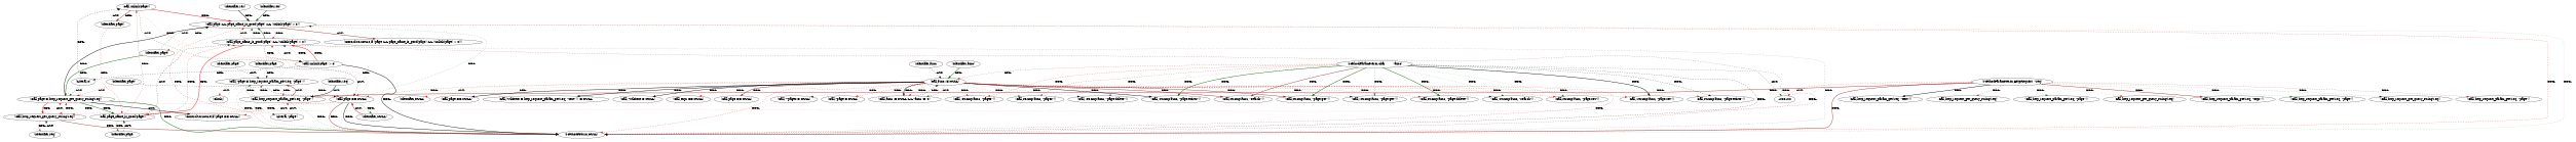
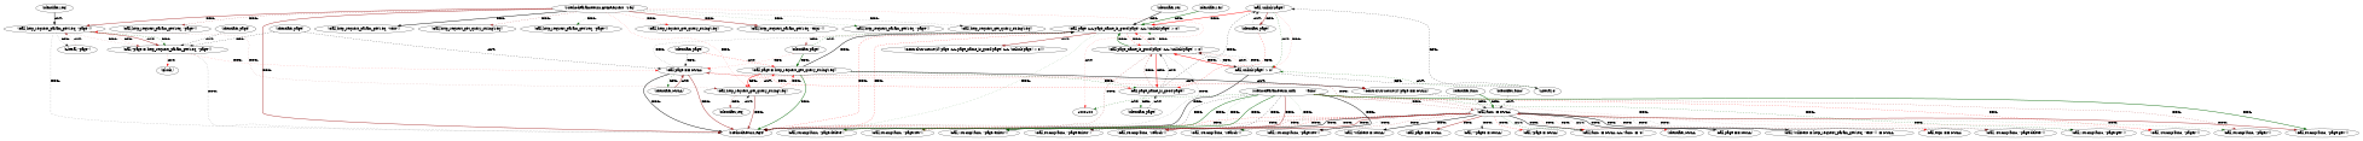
  digraph {
    edge [color=black style=dashed]
    n1 [label="(Call,unlink(page))"]
    n2 [label="(Call,page && page_name_is_good(page) && (unlink(page) > 0))"]
    n3 [label="(Call,unlink(page) > 0)"]
    n4 [label="(Identifier,page)"]
    n5 [label="(Call,page_name_is_good(page) && (unlink(page) > 0))"]
-   n6 [label="(MethodReturn,NULL)"]
+   n6 [label="(MethodReturn,RET)"]
    n7 [label="(ControlStructure,if (page && page_name_is_good(page) && (unlink(page) > 0)))"]
    n8 [label="(Identifier,page)"]
    n9 [label="(Literal,0)"]
    n10 [label="(Call,page_name_is_good(page))"]
    n11 [label="(Identifier,page)"]
    n12 [label="(Call,page = http_request_get_query_string(req))"]
    n13 [label="(Call,http_request_get_query_string(req))"]
    n14 [label="(ControlStructure,if (page == NULL))"]
    n15 [label="(Identifier,req)"]
    n16 [label="(Call,http_request_param_get(req, \"page\"))"]
    n17 [label="(Call,*page = http_request_param_get(req, \"page\"))"]
    n18 [label="(Literal,\"page\")"]
    n19 [label="(Call,page == NULL)"]
    n20 [label="(Block,)"]
    n21 [label="(MethodParameterIn,HttpRequest  *req)"]
    n22 [label="(Call,http_request_get_query_string(req))"]
    n23 [label="(Call,http_request_param_get(req, \"expr\"))"]
    n24 [label="(Call,http_request_param_get(req, \"page\"))"]
    n25 [label="(Call,http_request_get_query_string(req))"]
    n26 [label="(Call,http_request_param_get(req, \"page\"))"]
    n27 [label="(Call,http_request_param_get(req, \"text\"))"]
    n28 [label="(Call,http_request_get_query_string(req))"]
    n29 [label="(Call,http_request_param_get(req, \"page\"))"]
    1000100
    n31 [label="(Identifier,NULL)"]
    n32 [label="(Call,func != NULL)"]
    n33 [label="(Call,!strcmp(func, \"page/exists\"))"]
    n34 [label="(Call,expr == NULL)"]
    n35 [label="(Call,!strcmp(func, \"search\"))"]
    n36 [label="(Call,!strcmp(func, \"page/set\"))"]
    n37 [label="(Call,!strcmp(func, \"page/delete\"))"]
    n38 [label="(Call,*wikitext = NULL)"]
    n39 [label="(Call,!strcmp(func, \"page/get\"))"]
    n40 [label="(Call,!strcmp(func, \"pages\"))"]
    n41 [label="(Call,page == NULL)"]
    n42 [label="(Call,strcmp(func, \"pages\"))"]
    n43 [label="(Call,**pages = NULL)"]
    n44 [label="(Call,strcmp(func, \"search\"))"]
    n45 [label="(Call,strcmp(func, \"page/get\"))"]
    n46 [label="(Call,*page = NULL)"]
    n47 [label="(Call,strcmp(func, \"page/delete\"))"]
    n48 [label="(Call,strcmp(func, \"page/set\"))"]
    n49 [label="(Call,func != NULL && *func != '\0')"]
    n50 [label="(Call,strcmp(func, \"page/exists\"))"]
    n51 [label="(Identifier,NULL)"]
    n52 [label="(Call,page == NULL)"]
    n53 [label="(Call,(wikitext = http_request_param_get(req, \"text\")) != NULL)"]
    n54 [label="(MethodParameterIn,char         *func)"]
    n55 [label="(Identifier,req)"]
    n56 [label="(Identifier,func)"]
    n57 [label="(Identifier,func)"]
    n58 [label="(Identifier,page)"]
    n59 [label="(Identifier,page)"]
    n60 [label="(Identifier,page)"]
    n61 [label="(Identifier,res)"]
    n62 [label="(Identifier,res)"]
    n1 -> n2 [color=red label="DDG: " style=bold]
    n1 -> n3 [color=darkgreen label="AST: "]
    n1 -> n3 [color=red label="DDG: " style=dotted]
    n1 -> n4 [color=brown label="CFG: " style=bold]
    n2 -> n5 [color=red label="DDG: "]
    n2 -> n6 [color=red label="DDG: "]
    n2 -> n6 [color=red label="DDG: "]
    n2 -> n6 [color=darkgreen label="DDG: " style=dotted]
    n2 -> n7 [color=brown label="AST: " style=bold]
    n2 -> n8 [color=brown label="CFG: " style=dotted]
    n3 -> n5 [color=red label="AST: " style=dotted]
    n3 -> n5 [label="DDG: " style=dotted]
    n3 -> n5 [color=red label="DDG: " style=bold]
    n3 -> n6 [label="DDG: " style=bold]
    n3 -> n9 [label="CFG: "]
    n4 -> n1 [label="AST: " style=dotted]
    n4 -> n10 [color=red label="CFG: "]
    n5 -> n2 [color=red label="AST: "]
    n5 -> n2 [color=darkgreen label="DDG: " style=dotted]
    n5 -> n2 [color=darkgreen label="DDG: " style=bold]
    n5 -> n3 [label="CFG: "]
    n5 -> n6 [color=brown label="DDG: "]
    n5 -> n6 [label="DDG: " style=dotted]
    n5 -> n10 [color=red label="CFG: " style=bold]
    n8 -> n2 [color=darkgreen label="AST: "]
    n8 -> n12 [color=darkgreen label="CFG: " style=bold]
    n8 -> n19 [color=red label="CFG: " style=dotted]
    n9 -> n1 [label="CFG: "]
-   n9 -> n12 [color=darkgreen label="AST: "]
-   n10 -> n1 [color=brown label="DDG: "]
+   n9 -> n3 [color=darkgreen label="AST: "]
+   n10 -> n1 [label="DDG: "]
    n10 -> n5 [label="AST: "]
    n10 -> n5 [color=brown label="DDG: "]
    n10 -> n11 [color=darkgreen label="CFG: "]
    n11 -> n10 [label="AST: "]
    n12 -> n2 [label="DDG: " style=bold]
    n12 -> n6 [color=darkgreen label="DDG: " style=bold]
-   n12 -> n10 [color=darkgreen label="DDG: " style=bold]
+   n12 -> n10 [color=darkgreen label="DDG: "]
    n12 -> n13 [color=red label="CFG: " style=bold]
    n12 -> n14 [label="AST: " style=bold]
    n13 -> n6 [color=brown label="DDG: " style=bold]
    n13 -> n12 [color=red label="AST: " style=dotted]
    n13 -> n12 [color=red label="DDG: "]
    n13 -> n15 [color=brown label="CFG: "]
    n15 -> n13 [label="AST: " style=dotted]
    n16 -> n6 [label="DDG: " style=dotted]
    n16 -> n13 [color=brown label="DDG: " style=dotted]
    n16 -> n17 [color=brown label="AST: " style=bold]
    n16 -> n17 [color=darkgreen label="DDG: "]
    n16 -> n17 [color=brown label="DDG: " style=dotted]
    n16 -> n18 [label="CFG: " style=dotted]
    n17 -> n6 [label="DDG: " style=dotted]
    n17 -> n16 [color=red label="CFG: " style=dotted]
    n17 -> n19 [color=red label="DDG: " style=dotted]
    n17 -> n20 [color=red label="AST: " style=dotted]
    n18 -> n16 [color=brown label="AST: " style=dotted]
    n19 -> n2 [label="DDG: " style=dotted]
    n19 -> n6 [color=brown label="DDG: " style=bold]
    n19 -> n6 [label="DDG: " style=bold]
    n19 -> n10 [color=red label="DDG: "]
    n19 -> n14 [color=red label="AST: " style=dotted]
    n19 -> n31 [color=darkgreen label="CFG: "]
    n21 -> n6 [color=brown label="DDG: " style=bold]
    n21 -> n13 [color=red label="DDG: " style=dotted]
    n21 -> n16 [color=brown label="DDG: " style=bold]
    n21 -> n22 [color=red label="DDG: " style=dotted]
    n21 -> n23 [color=brown label="DDG: " style=bold]
    n21 -> n24 [color=darkgreen label="DDG: " style=dotted]
    n21 -> n25 [label="DDG: " style=dotted]
    n21 -> n26 [color=brown label="DDG: "]
    n21 -> n27 [label="DDG: " style=bold]
    n21 -> n28 [color=brown label="DDG: "]
    n21 -> n29 [color=darkgreen label="DDG: " style=dotted]
-   n21 -> 1000100 [color=red label="AST: "]
+   n21 -> 1000100 [color=red label="AST: " style=dotted]
    n31 -> n19 [color=brown label="AST: " style=bold]
    n32 -> n6 [color=brown label="DDG: "]
    n32 -> n6 [color=red label="DDG: "]
    n32 -> n19 [color=brown label="DDG: "]
    n32 -> n33 [label="DDG: " style=bold]
    n32 -> n34 [color=red label="DDG: " style=dotted]
    n32 -> n35 [label="DDG: " style=dotted]
    n32 -> n36 [color=brown label="DDG: "]
    n32 -> n37 [label="DDG: " style=dotted]
    n32 -> n38 [label="DDG: " style=bold]
    n32 -> n39 [label="DDG: " style=dotted]
    n32 -> n40 [color=red label="DDG: " style=dotted]
    n32 -> n41 [color=brown label="DDG: " style=bold]
    n32 -> n42 [color=darkgreen label="DDG: " style=dotted]
-   n32 -> n43 [label="CFG: " style=dotted]
+   n32 -> n43 [label="DDG: " style=dotted]
    n32 -> n44 [color=brown label="DDG: " style=bold]
    n32 -> n45 [color=brown label="DDG: " style=bold]
    n32 -> n46 [color=red label="DDG: "]
    n32 -> n47 [color=brown label="DDG: "]
    n32 -> n48 [color=red label="DDG: "]
    n32 -> n49 [color=darkgreen label="AST: "]
    n32 -> n49 [label="DDG: " style=bold]
    n32 -> n49 [color=red label="DDG: " style=dotted]
    n32 -> n50 [color=brown label="DDG: " style=dotted]
    n32 -> n51 [color=red label="CFG: " style=dotted]
    n32 -> n52 [label="DDG: " style=bold]
    n32 -> n53 [label="DDG: " style=bold]
-   n49 -> n32 [label="CFG: "]
+   n14 -> n32 [label="CFG: "]
    n51 -> n32 [color=brown label="AST: " style=dotted]
    n54 -> n6 [label="DDG: "]
    n54 -> 1000100 [color=darkgreen label="AST: "]
-   n54 -> n32 [color=brown label="CFG: "]
+   n54 -> n32 [color=brown label="DDG: "]
    n54 -> n33 [color=darkgreen label="DDG: " style=bold]
    n54 -> n35 [color=darkgreen label="DDG: " style=dotted]
    n54 -> n36 [label="DDG: " style=bold]
    n54 -> n37 [color=brown label="DDG: " style=dotted]
    n54 -> n39 [color=darkgreen label="DDG: "]
    n54 -> n40 [color=red label="DDG: "]
    n54 -> n42 [color=brown label="DDG: "]
    n54 -> n44 [color=brown label="DDG: " style=bold]
    n54 -> n45 [color=darkgreen label="DDG: " style=bold]
    n54 -> n47 [color=darkgreen label="DDG: " style=bold]
    n54 -> n48 [color=darkgreen label="DDG: " style=dotted]
    n54 -> n50 [label="DDG: "]
    n55 -> n16 [label="AST: " style=bold]
    n56 -> n32 [color=darkgreen label="CFG: " style=bold]
    n57 -> n32 [label="AST: "]
    n58 -> n17 [label="AST: "]
    n59 -> n12 [color=red label="AST: "]
    n59 -> n19 [label="CFG: "]
    n60 -> n17 [label="CFG: "]
    n60 -> n19 [label="AST: "]
    n61 -> n2 [label="CFG: " style=bold]
    n62 -> n2 [color=darkgreen label="CFG: " style=bold]
  }
